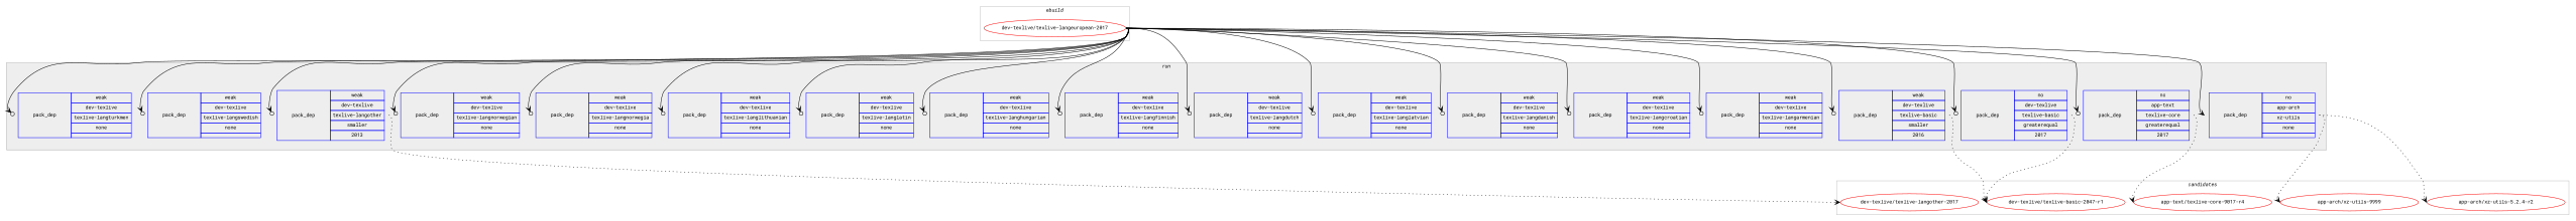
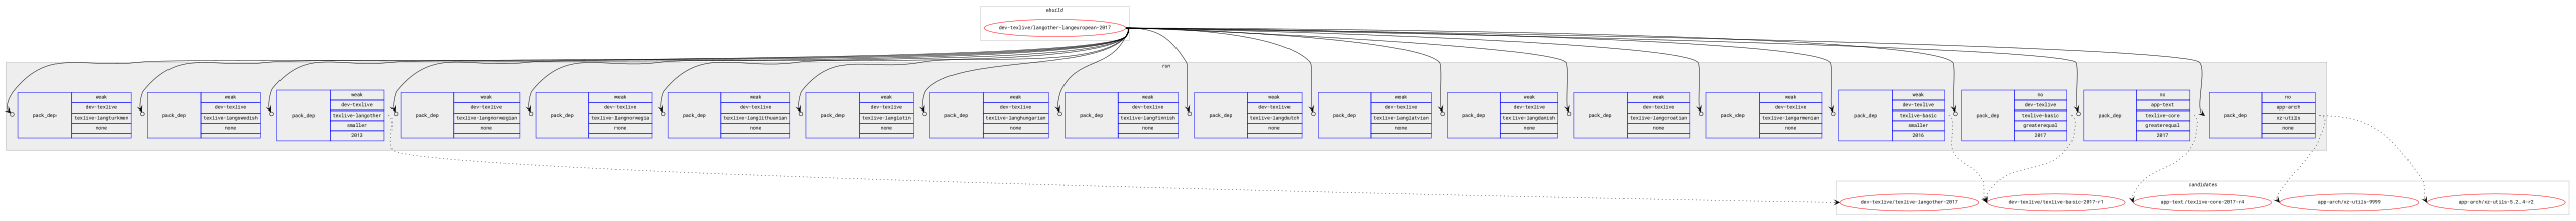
  digraph {
    compound=true
    concentrate=true
    fontname="Roboto Mono"
    fontsize=10
    newrank=true
    rankdir=TB
    ranksep=1.5
    node [color=blue fontname="Roboto Mono" fontsize=10 shape=none]
    edge [arrowhead=odotvee fontname="Roboto Mono" headport=w style=solid tailport=e weight=20]
-   n1 [color=red label="dev-texlive/texlive-langeuropean-2017" width=4 shape=""]
+   n1 [color=red label="dev-texlive/langother-langeuropean-2017" width=4 shape=""]
    n2 [label=<<TABLE BORDER="0" CELLBORDER="1" CELLSPACING="0" CELLPADDING="4" WIDTH="220"><TR><TD ROWSPAN="6" CELLPADDING="30">pack_dep</TD></TR><TR><TD WIDTH="110">no</TD></TR><TR><TD>app-arch</TD></TR><TR><TD>xz-utils</TD></TR><TR><TD>none</TD></TR><TR><TD></TD></TR></TABLE>>]
    n3 [label=<<TABLE BORDER="0" CELLBORDER="1" CELLSPACING="0" CELLPADDING="4" WIDTH="220"><TR><TD ROWSPAN="6" CELLPADDING="30">pack_dep</TD></TR><TR><TD WIDTH="110">no</TD></TR><TR><TD>app-text</TD></TR><TR><TD>texlive-core</TD></TR><TR><TD>greaterequal</TD></TR><TR><TD>2017</TD></TR></TABLE>>]
    n4 [label=<<TABLE BORDER="0" CELLBORDER="1" CELLSPACING="0" CELLPADDING="4" WIDTH="220"><TR><TD ROWSPAN="6" CELLPADDING="30">pack_dep</TD></TR><TR><TD WIDTH="110">no</TD></TR><TR><TD>dev-texlive</TD></TR><TR><TD>texlive-basic</TD></TR><TR><TD>greaterequal</TD></TR><TR><TD>2017</TD></TR></TABLE>>]
    n5 [label=<<TABLE BORDER="0" CELLBORDER="1" CELLSPACING="0" CELLPADDING="4" WIDTH="220"><TR><TD ROWSPAN="6" CELLPADDING="30">pack_dep</TD></TR><TR><TD WIDTH="110">weak</TD></TR><TR><TD>dev-texlive</TD></TR><TR><TD>texlive-basic</TD></TR><TR><TD>smaller</TD></TR><TR><TD>2016</TD></TR></TABLE>>]
    n6 [label=<<TABLE BORDER="0" CELLBORDER="1" CELLSPACING="0" CELLPADDING="4" WIDTH="220"><TR><TD ROWSPAN="6" CELLPADDING="30">pack_dep</TD></TR><TR><TD WIDTH="110">weak</TD></TR><TR><TD>dev-texlive</TD></TR><TR><TD>texlive-langarmenian</TD></TR><TR><TD>none</TD></TR><TR><TD></TD></TR></TABLE>>]
    n7 [label=<<TABLE BORDER="0" CELLBORDER="1" CELLSPACING="0" CELLPADDING="4" WIDTH="220"><TR><TD ROWSPAN="6" CELLPADDING="30">pack_dep</TD></TR><TR><TD WIDTH="110">weak</TD></TR><TR><TD>dev-texlive</TD></TR><TR><TD>texlive-langcroatian</TD></TR><TR><TD>none</TD></TR><TR><TD></TD></TR></TABLE>>]
    n8 [label=<<TABLE BORDER="0" CELLBORDER="1" CELLSPACING="0" CELLPADDING="4" WIDTH="220"><TR><TD ROWSPAN="6" CELLPADDING="30">pack_dep</TD></TR><TR><TD WIDTH="110">weak</TD></TR><TR><TD>dev-texlive</TD></TR><TR><TD>texlive-langdanish</TD></TR><TR><TD>none</TD></TR><TR><TD></TD></TR></TABLE>>]
    n9 [label=<<TABLE BORDER="0" CELLBORDER="1" CELLSPACING="0" CELLPADDING="4" WIDTH="220"><TR><TD ROWSPAN="6" CELLPADDING="30">pack_dep</TD></TR><TR><TD WIDTH="110">weak</TD></TR><TR><TD>dev-texlive</TD></TR><TR><TD>texlive-langlatvian</TD></TR><TR><TD>none</TD></TR><TR><TD></TD></TR></TABLE>>]
    n10 [label=<<TABLE BORDER="0" CELLBORDER="1" CELLSPACING="0" CELLPADDING="4" WIDTH="220"><TR><TD ROWSPAN="6" CELLPADDING="30">pack_dep</TD></TR><TR><TD WIDTH="110">weak</TD></TR><TR><TD>dev-texlive</TD></TR><TR><TD>texlive-langdutch</TD></TR><TR><TD>none</TD></TR><TR><TD></TD></TR></TABLE>>]
    n11 [label=<<TABLE BORDER="0" CELLBORDER="1" CELLSPACING="0" CELLPADDING="4" WIDTH="220"><TR><TD ROWSPAN="6" CELLPADDING="30">pack_dep</TD></TR><TR><TD WIDTH="110">weak</TD></TR><TR><TD>dev-texlive</TD></TR><TR><TD>texlive-langfinnish</TD></TR><TR><TD>none</TD></TR><TR><TD></TD></TR></TABLE>>]
    n12 [label=<<TABLE BORDER="0" CELLBORDER="1" CELLSPACING="0" CELLPADDING="4" WIDTH="220"><TR><TD ROWSPAN="6" CELLPADDING="30">pack_dep</TD></TR><TR><TD WIDTH="110">weak</TD></TR><TR><TD>dev-texlive</TD></TR><TR><TD>texlive-langhungarian</TD></TR><TR><TD>none</TD></TR><TR><TD></TD></TR></TABLE>>]
    n13 [label=<<TABLE BORDER="0" CELLBORDER="1" CELLSPACING="0" CELLPADDING="4" WIDTH="220"><TR><TD ROWSPAN="6" CELLPADDING="30">pack_dep</TD></TR><TR><TD WIDTH="110">weak</TD></TR><TR><TD>dev-texlive</TD></TR><TR><TD>texlive-langlatin</TD></TR><TR><TD>none</TD></TR><TR><TD></TD></TR></TABLE>>]
    n14 [label=<<TABLE BORDER="0" CELLBORDER="1" CELLSPACING="0" CELLPADDING="4" WIDTH="220"><TR><TD ROWSPAN="6" CELLPADDING="30">pack_dep</TD></TR><TR><TD WIDTH="110">weak</TD></TR><TR><TD>dev-texlive</TD></TR><TR><TD>texlive-langlithuanian</TD></TR><TR><TD>none</TD></TR><TR><TD></TD></TR></TABLE>>]
    n15 [label=<<TABLE BORDER="0" CELLBORDER="1" CELLSPACING="0" CELLPADDING="4" WIDTH="220"><TR><TD ROWSPAN="6" CELLPADDING="30">pack_dep</TD></TR><TR><TD WIDTH="110">weak</TD></TR><TR><TD>dev-texlive</TD></TR><TR><TD>texlive-langnorwegia</TD></TR><TR><TD>none</TD></TR><TR><TD></TD></TR></TABLE>>]
    n16 [label=<<TABLE BORDER="0" CELLBORDER="1" CELLSPACING="0" CELLPADDING="4" WIDTH="220"><TR><TD ROWSPAN="6" CELLPADDING="30">pack_dep</TD></TR><TR><TD WIDTH="110">weak</TD></TR><TR><TD>dev-texlive</TD></TR><TR><TD>texlive-langnorwegian</TD></TR><TR><TD>none</TD></TR><TR><TD></TD></TR></TABLE>>]
    n17 [label=<<TABLE BORDER="0" CELLBORDER="1" CELLSPACING="0" CELLPADDING="4" WIDTH="220"><TR><TD ROWSPAN="6" CELLPADDING="30">pack_dep</TD></TR><TR><TD WIDTH="110">weak</TD></TR><TR><TD>dev-texlive</TD></TR><TR><TD>texlive-langother</TD></TR><TR><TD>smaller</TD></TR><TR><TD>2013</TD></TR></TABLE>>]
    n18 [label=<<TABLE BORDER="0" CELLBORDER="1" CELLSPACING="0" CELLPADDING="4" WIDTH="220"><TR><TD ROWSPAN="6" CELLPADDING="30">pack_dep</TD></TR><TR><TD WIDTH="110">weak</TD></TR><TR><TD>dev-texlive</TD></TR><TR><TD>texlive-langswedish</TD></TR><TR><TD>none</TD></TR><TR><TD></TD></TR></TABLE>>]
    n19 [label=<<TABLE BORDER="0" CELLBORDER="1" CELLSPACING="0" CELLPADDING="4" WIDTH="220"><TR><TD ROWSPAN="6" CELLPADDING="30">pack_dep</TD></TR><TR><TD WIDTH="110">weak</TD></TR><TR><TD>dev-texlive</TD></TR><TR><TD>texlive-langturkmen</TD></TR><TR><TD>none</TD></TR><TR><TD></TD></TR></TABLE>>]
    n20 [color=red label="app-arch/xz-utils-5.2.4-r2" width=4 shape=""]
    n21 [color=red label="app-arch/xz-utils-9999" width=4 shape=""]
-   n22 [color=red label="app-text/texlive-core-9017-r4" width=4 shape=""]
-   n23 [color=red label="dev-texlive/texlive-basic-2047-r1" width=4 shape=""]
+   n22 [color=red label="app-text/texlive-core-2017-r4" width=4 shape=""]
+   n23 [color=red label="dev-texlive/texlive-basic-2017-r1" width=4 shape=""]
    n24 [color=red label="dev-texlive/texlive-langother-2017" width=4 shape=""]
    subgraph cluster_1 {
      color=gray
      label=<<i>ebuild</i>>
      rank=same
      n1
    }
    subgraph cluster_2 {
      color=gray
      label=<<i>dependencies</i>>
      subgraph cluster_3 {
        color=gray
        fillcolor="#eeeeee"
        label=<<i>compile</i>>
        style=filled
        subgraph sub_4 {
          color=gray
          fillcolor="#eeeeee"
          label=<<i>compile</i>>
          style=filled
          n2
        }
      }
      subgraph cluster_5 {
        color=gray
        fillcolor="#eeeeee"
        label=<<i>compile and run</i>>
        style=filled
        subgraph sub_6 {
          color=gray
          fillcolor="#eeeeee"
          label=<<i>compile and run</i>>
          style=filled
          n3
        }
        subgraph sub_7 {
          color=gray
          fillcolor="#eeeeee"
          label=<<i>compile and run</i>>
          style=filled
          n4
        }
        subgraph sub_8 {
          color=gray
          fillcolor="#eeeeee"
          label=<<i>compile and run</i>>
          style=filled
          n5
        }
        subgraph sub_9 {
          color=gray
          fillcolor="#eeeeee"
          label=<<i>compile and run</i>>
          style=filled
          n6
        }
        subgraph sub_10 {
          color=gray
          fillcolor="#eeeeee"
          label=<<i>compile and run</i>>
          style=filled
          n7
        }
        subgraph sub_11 {
          color=gray
          fillcolor="#eeeeee"
          label=<<i>compile and run</i>>
          style=filled
          n8
        }
        subgraph sub_12 {
          color=gray
          fillcolor="#eeeeee"
          label=<<i>compile and run</i>>
          style=filled
          n9
        }
        subgraph sub_13 {
          color=gray
          fillcolor="#eeeeee"
          label=<<i>compile and run</i>>
          style=filled
          n10
        }
        subgraph sub_14 {
          color=gray
          fillcolor="#eeeeee"
          label=<<i>compile and run</i>>
          style=filled
          n11
        }
        subgraph sub_15 {
          color=gray
          fillcolor="#eeeeee"
          label=<<i>compile and run</i>>
          style=filled
          n12
        }
        subgraph sub_16 {
          color=gray
          fillcolor="#eeeeee"
          label=<<i>compile and run</i>>
          style=filled
          n13
        }
        subgraph sub_17 {
          color=gray
          fillcolor="#eeeeee"
          label=<<i>compile and run</i>>
          style=filled
          n14
        }
        subgraph sub_18 {
          color=gray
          fillcolor="#eeeeee"
          label=<<i>compile and run</i>>
          style=filled
          n15
        }
        subgraph sub_19 {
          color=gray
          fillcolor="#eeeeee"
          label=<<i>compile and run</i>>
          style=filled
          n16
        }
        subgraph sub_20 {
          color=gray
          fillcolor="#eeeeee"
          label=<<i>compile and run</i>>
          style=filled
          n17
        }
        subgraph sub_21 {
          color=gray
          fillcolor="#eeeeee"
          label=<<i>compile and run</i>>
          style=filled
          n18
        }
        subgraph sub_22 {
          color=gray
          fillcolor="#eeeeee"
          label=<<i>compile and run</i>>
          style=filled
          n19
        }
      }
      subgraph cluster_23 {
        color=gray
        fillcolor="#eeeeee"
        label=<<i>run</i>>
        style=filled
      }
    }
    subgraph cluster_24 {
      color=gray
      label=<<i>candidates</i>>
      rank=same
      subgraph sub_25 {
        color=black
        label=<<i>candidates</i>>
        nodesep=1
        rank=same
        n20
        n21
      }
      subgraph sub_26 {
        color=black
        label=<<i>candidates</i>>
        nodesep=1
        rank=same
        n22
      }
      subgraph sub_27 {
        color=black
        label=<<i>candidates</i>>
        nodesep=1
        rank=same
        n23
      }
      subgraph sub_28 {
        color=black
        label=<<i>candidates</i>>
        nodesep=1
        rank=same
        n23
      }
      subgraph sub_29 {
        color=black
        label=<<i>candidates</i>>
        nodesep=1
        rank=same
      }
      subgraph sub_30 {
        color=black
        label=<<i>candidates</i>>
        nodesep=1
        rank=same
      }
      subgraph sub_31 {
        color=black
        label=<<i>candidates</i>>
        nodesep=1
        rank=same
      }
      subgraph sub_32 {
        color=black
        label=<<i>candidates</i>>
        nodesep=1
        rank=same
      }
      subgraph sub_33 {
        color=black
        label=<<i>candidates</i>>
        nodesep=1
        rank=same
      }
      subgraph sub_34 {
        color=black
        label=<<i>candidates</i>>
        nodesep=1
        rank=same
      }
      subgraph sub_35 {
        color=black
        label=<<i>candidates</i>>
        nodesep=1
        rank=same
      }
      subgraph sub_36 {
        color=black
        label=<<i>candidates</i>>
        nodesep=1
        rank=same
      }
      subgraph sub_37 {
        color=black
        label=<<i>candidates</i>>
        nodesep=1
        rank=same
      }
      subgraph sub_38 {
        color=black
        label=<<i>candidates</i>>
        nodesep=1
        rank=same
      }
      subgraph sub_39 {
        color=black
        label=<<i>candidates</i>>
        nodesep=1
        rank=same
      }
      subgraph sub_40 {
        color=black
        label=<<i>candidates</i>>
        nodesep=1
        rank=same
      }
      subgraph sub_41 {
        color=black
        label=<<i>candidates</i>>
        nodesep=1
        rank=same
        n24
      }
      subgraph sub_42 {
        color=black
        label=<<i>candidates</i>>
        nodesep=1
        rank=same
      }
    }
    n1 -> n2 [arrowhead=vee]
    n1 -> n3
    n1 -> n4
    n1 -> n5
    n1 -> n6
    n1 -> n7
    n1 -> n8
    n1 -> n9
    n1 -> n10
    n1 -> n11
    n1 -> n12
    n1 -> n13
    n1 -> n14
    n1 -> n15
    n1 -> n16
    n1 -> n17
    n1 -> n18
    n1 -> n19
    n2 -> n20 [arrowhead=vee style=dotted weight=100]
    n2 -> n21 [arrowhead=vee style=dotted weight=100]
    n3 -> n22 [arrowhead=vee style=dotted weight=100]
    n4 -> n23 [arrowhead=vee style=dotted weight=100]
    n5 -> n23 [arrowhead=vee style=dotted weight=100]
    n17 -> n24 [arrowhead=vee style=dotted weight=100]
  }
